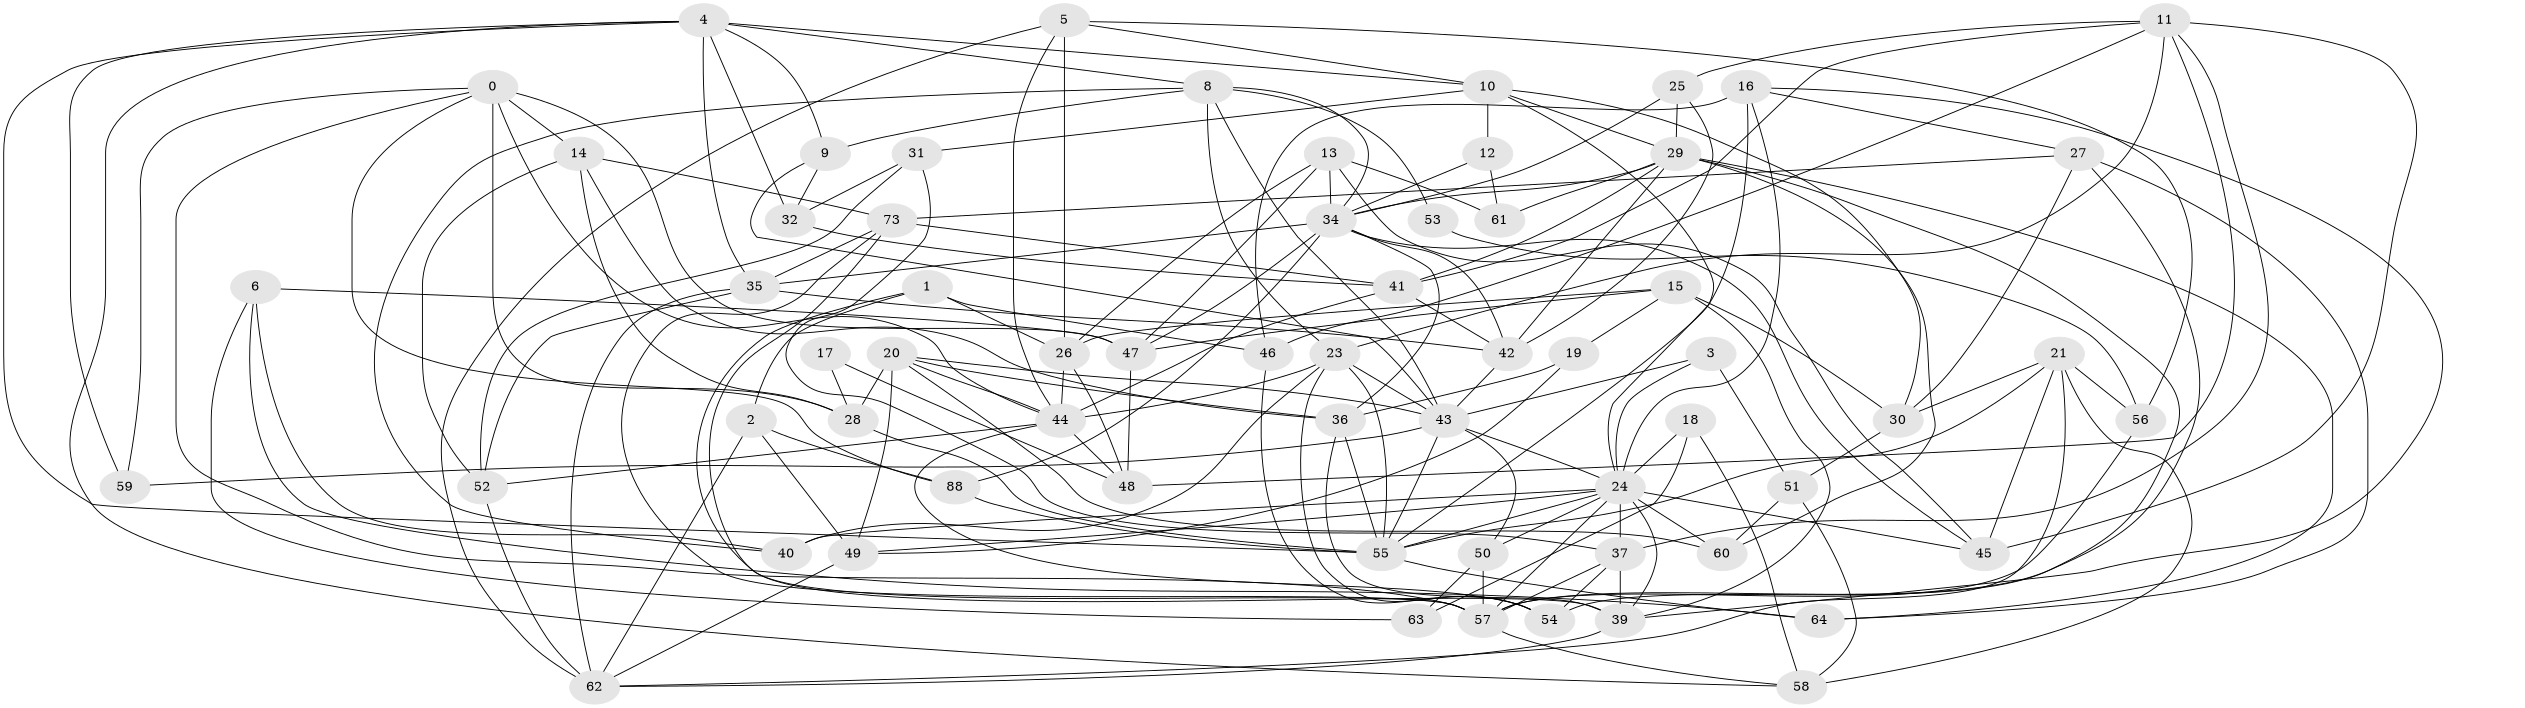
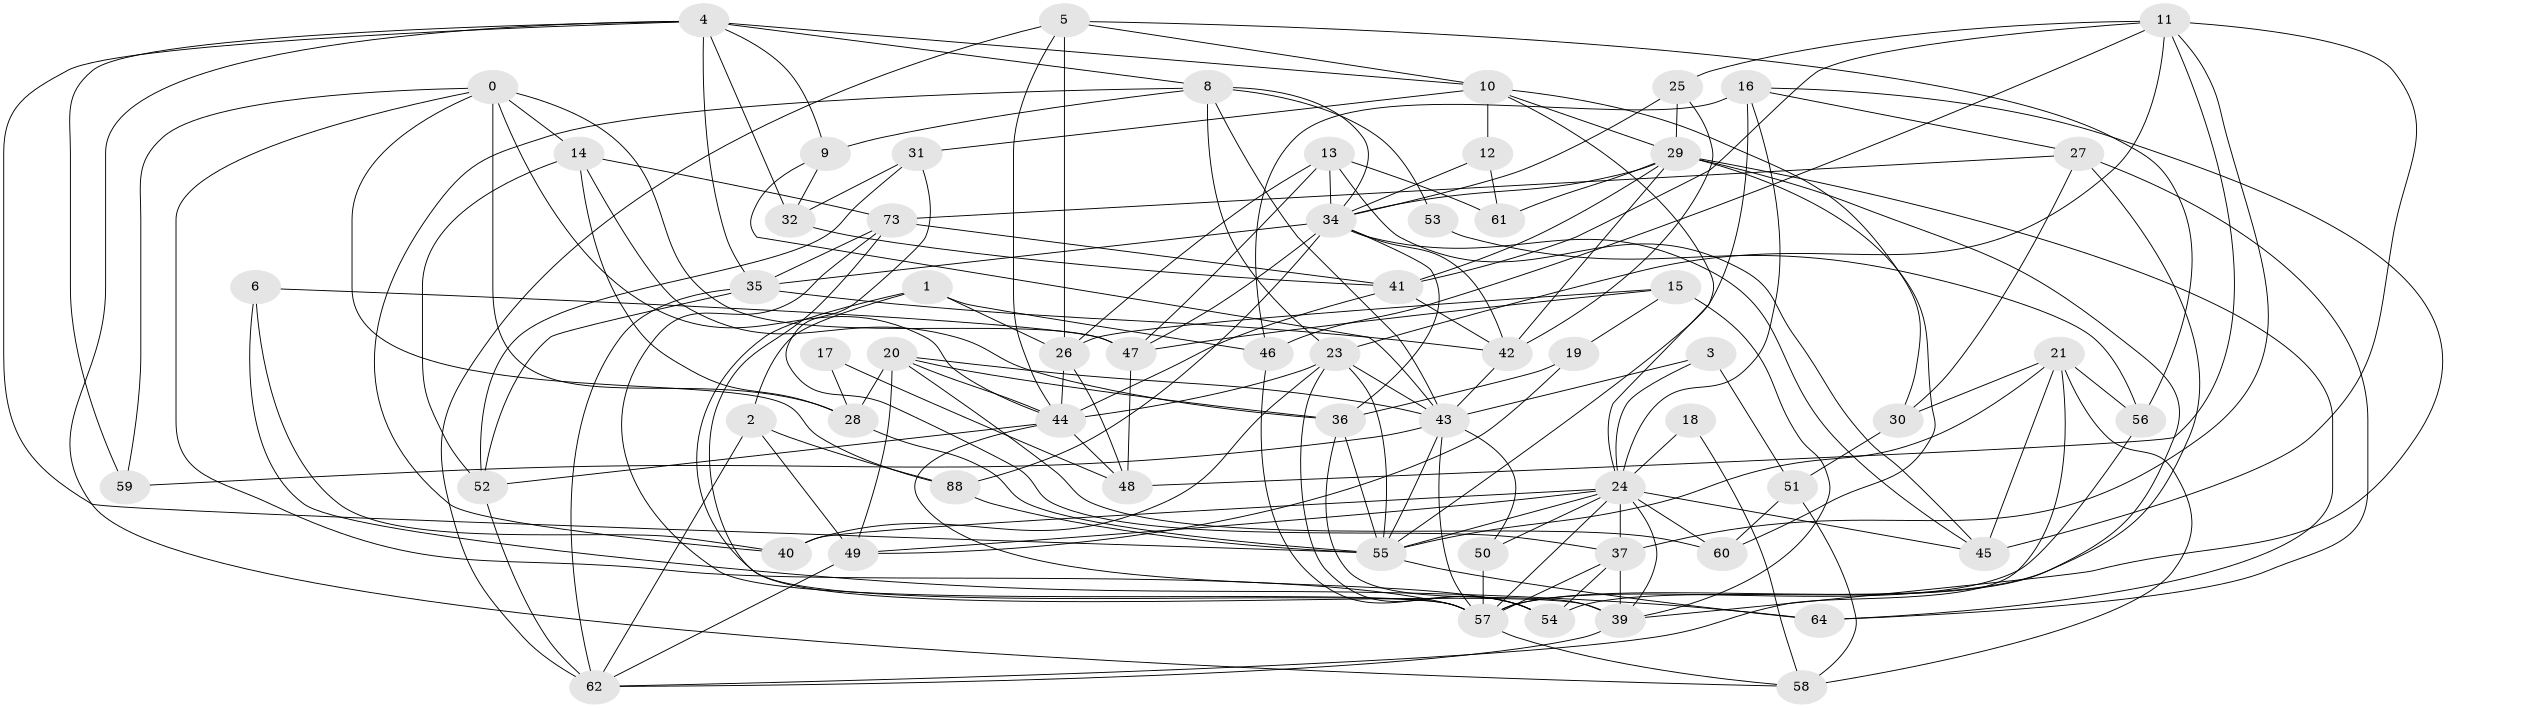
  graph {
    node [color=gray90 style=filled]
    edge [weight=1.0]
    1
    2
    26
    46
    57
    n6 [label=88]
    49
    62
    44
    48
    54
    58
    55
    3
    24
    43
    51
    40
    37
    45
    39
    60
    50
    59
    4
    8
    9
    10
    32
    35
    34
    53
    23
    12
    29
    30
    31
    41
    52
    42
    64
    5
    56
    6
    47
-   63
    n47 [label=0]
    14
    28
    n50 [label=73]
    36
    61
    11
    25
    13
    15
    19
    16
    27
    17
    18
    20
    21
    1 -- 2
    1 -- 26
    1 -- 46
    1 -- 57 [weight=2.0]
    2 -- n6
    2 -- 49 [weight=2.0]
    2 -- 62
    26 -- 44
    26 -- 48
    46 -- 54
    57 -- 58
    n6 -- 55
    49 -- 62
    44 -- 48
    44 -- 54
    44 -- 52 [weight=2.0]
    55 -- 64
    3 -- 24
    3 -- 43
    3 -- 51
    24 -- 57
    24 -- 49
    24 -- 55
    24 -- 40
    24 -- 37
    24 -- 45
    24 -- 39
    24 -- 60
    24 -- 50
-   43 -- 24
+   43 -- 57
    43 -- 55
    43 -- 50
    43 -- 59
    51 -- 58 [weight=2.0]
    51 -- 60
    37 -- 57
    37 -- 54
    37 -- 39 [weight=2.0]
    39 -- 62
    50 -- 57
-   50 -- 63
    4 -- 58
    4 -- 55
    4 -- 59 [weight=2.0]
    4 -- 8
    4 -- 9
    4 -- 10
    4 -- 32
    4 -- 35 [weight=2.0]
    8 -- 43
    8 -- 40
    8 -- 9
    8 -- 34
    8 -- 53
    8 -- 23
    9 -- 43
    9 -- 32
    10 -- 24
    10 -- 12
    10 -- 29
    10 -- 30
    10 -- 31
    32 -- 41
    35 -- 62
    35 -- 52
    35 -- 42
    34 -- n6
    34 -- 45
    34 -- 35
    34 -- 42
    34 -- 47
    34 -- 36
    53 -- 56
    23 -- 44
    23 -- 54
    23 -- 55 [weight=2.0]
    23 -- 43
    23 -- 40 [weight=2.0]
    12 -- 34
    12 -- 61
    29 -- 54
    29 -- 60
    29 -- 34
    29 -- 41
    29 -- 42
    29 -- 64
    29 -- 61
    30 -- 51
    31 -- 37
    31 -- 32
    31 -- 52
    41 -- 44
    41 -- 42
    52 -- 62
    42 -- 43
    5 -- 26
    5 -- 62
    5 -- 44
    5 -- 10
    5 -- 56
    56 -- 57
    6 -- 40
    6 -- 64
    6 -- 47
-   6 -- 63
    47 -- 48
    n47 -- 57
    n47 -- n6
    n47 -- 44
    n47 -- 59
    n47 -- 47
    n47 -- 14
    n47 -- 28
    14 -- 52
    14 -- 28
    14 -- n50
    14 -- 36
    28 -- 55
    n50 -- 57
    n50 -- 39
    n50 -- 35
    n50 -- 41 [weight=2.0]
    36 -- 55
    36 -- 39
    11 -- 46
    11 -- 48
    11 -- 37
    11 -- 45
    11 -- 23
    11 -- 41
    11 -- 25
    25 -- 34
    25 -- 29
    25 -- 42
    13 -- 26
    13 -- 45
    13 -- 34
    13 -- 47
    13 -- 61
    15 -- 26
    15 -- 39
-   15 -- 30
    15 -- 47
    15 -- 19
    19 -- 49
    19 -- 36
    16 -- 46
    16 -- 55
    16 -- 24
    16 -- 39
    16 -- 27
    27 -- 57
    27 -- 30
    27 -- 64 [weight=2.0]
    27 -- n50
    17 -- 48
    17 -- 28
    18 -- 58
    18 -- 24
-   18 -- 63
    20 -- 49
    20 -- 44
    20 -- 43
    20 -- 60
    20 -- 28
    20 -- 36
    21 -- 62
    21 -- 58
    21 -- 55
    21 -- 45
    21 -- 30
    21 -- 56
  }
